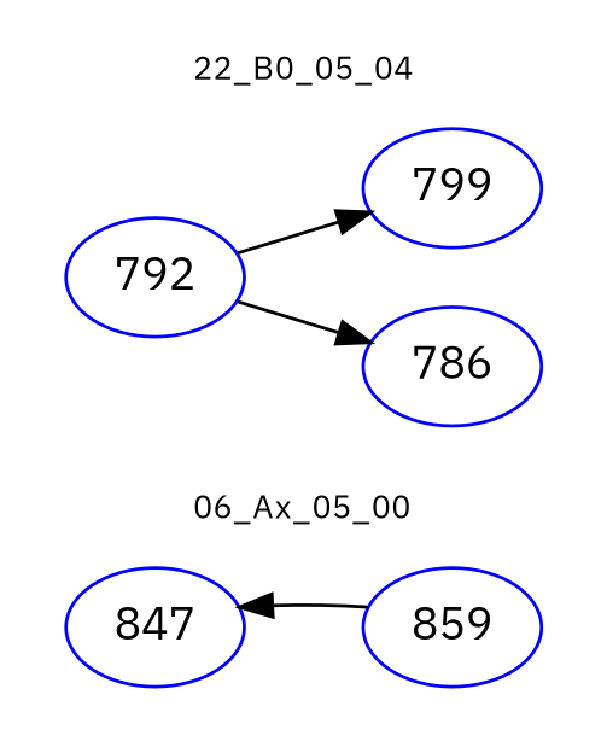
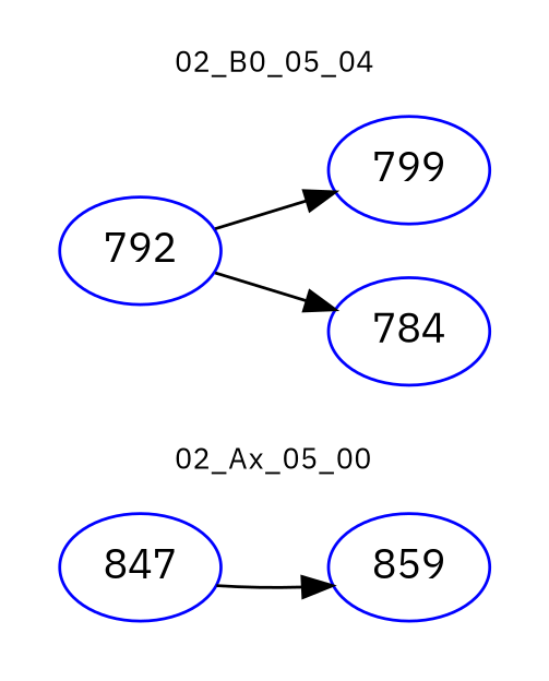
  digraph {
    fontname="IBM Plex Sans"
    rankdir=LR
    node [color=blue fontname="IBM Plex Sans"]
    edge [color=black fontname="IBM Plex Sans"]
    n1 [label=847]
    n2 [label=859]
    n3 [label=792]
-   n4 [label=786]
+   n4 [label=784]
    n5 [label=799]
    subgraph cluster_1 {
      color=white
      fontsize=10
-     label="06_Ax_05_00"
+     label="02_Ax_05_00"
      n1
      n2
    }
    subgraph cluster_2 {
      color=white
      fontsize=10
-     label="22_B0_05_04"
+     label="02_B0_05_04"
      n3
      n4
      n5
    }
-   n2 -> n1
+   n1 -> n2
    n3 -> n4
    n3 -> n5
  }
